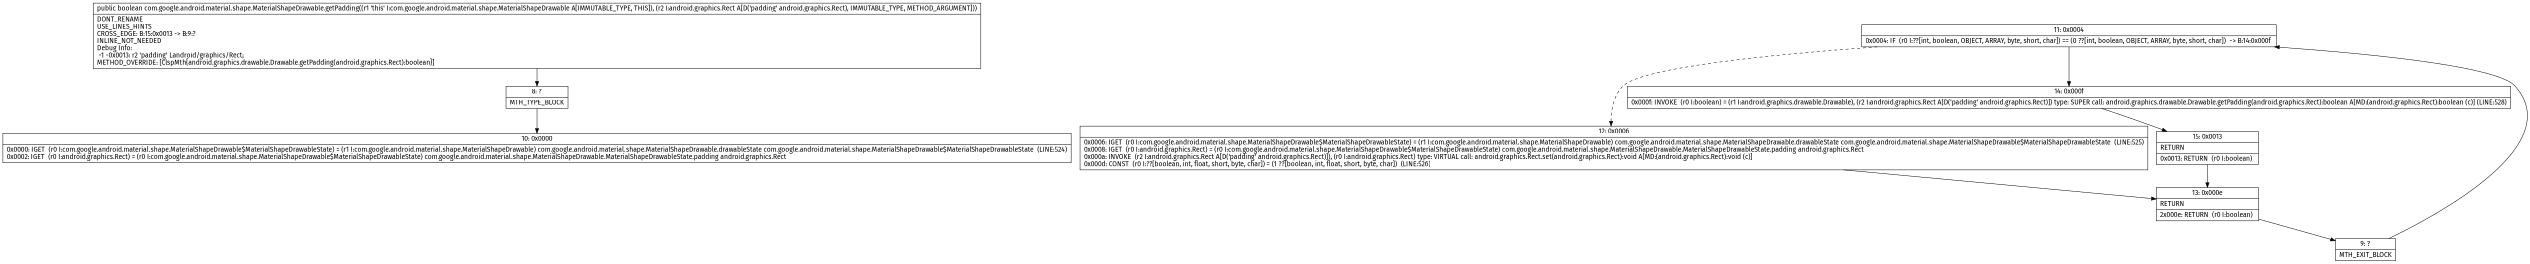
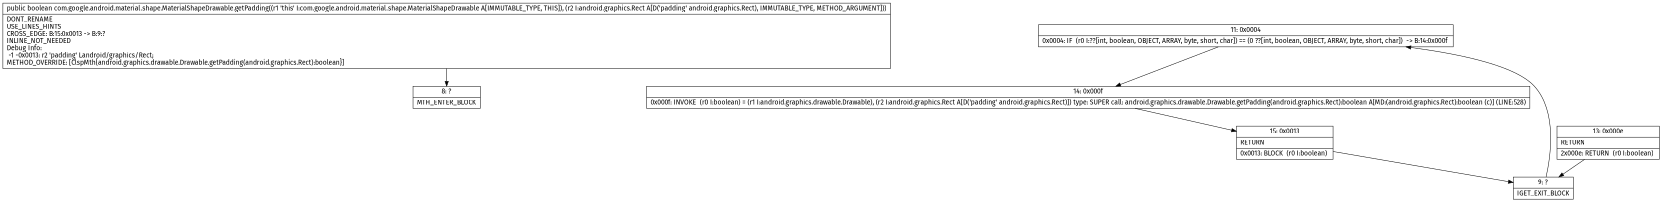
  digraph {
    fontname="Fira Sans"
    node [fontname="Fira Sans" shape=record]
    edge [fontname="Fira Sans"]
-   n1 [label="{8\:\ ?|MTH_TYPE_BLOCK\l}"]
-   n2 [label="{10\:\ 0x0000|0x0000: IGET  (r0 I:com.google.android.material.shape.MaterialShapeDrawable$MaterialShapeDrawableState) = (r1 I:com.google.android.material.shape.MaterialShapeDrawable) com.google.android.material.shape.MaterialShapeDrawable.drawableState com.google.android.material.shape.MaterialShapeDrawable$MaterialShapeDrawableState  (LINE:524)\l0x0002: IGET  (r0 I:android.graphics.Rect) = (r0 I:com.google.android.material.shape.MaterialShapeDrawable$MaterialShapeDrawableState) com.google.android.material.shape.MaterialShapeDrawable.MaterialShapeDrawableState.padding android.graphics.Rect \l}"]
+   n1 [label="{8\:\ ?|MTH_ENTER_BLOCK\l}"]
    n3 [label="{11\:\ 0x0004|0x0004: IF  (r0 I:??[int, boolean, OBJECT, ARRAY, byte, short, char]) == (0 ??[int, boolean, OBJECT, ARRAY, byte, short, char])  \-\> B:14:0x000f \l}"]
-   n4 [label="{12\:\ 0x0006|0x0006: IGET  (r0 I:com.google.android.material.shape.MaterialShapeDrawable$MaterialShapeDrawableState) = (r1 I:com.google.android.material.shape.MaterialShapeDrawable) com.google.android.material.shape.MaterialShapeDrawable.drawableState com.google.android.material.shape.MaterialShapeDrawable$MaterialShapeDrawableState  (LINE:525)\l0x0008: IGET  (r0 I:android.graphics.Rect) = (r0 I:com.google.android.material.shape.MaterialShapeDrawable$MaterialShapeDrawableState) com.google.android.material.shape.MaterialShapeDrawable.MaterialShapeDrawableState.padding android.graphics.Rect \l0x000a: INVOKE  (r2 I:android.graphics.Rect A[D('padding' android.graphics.Rect)]), (r0 I:android.graphics.Rect) type: VIRTUAL call: android.graphics.Rect.set(android.graphics.Rect):void A[MD:(android.graphics.Rect):void (c)]\l0x000d: CONST  (r0 I:??[boolean, int, float, short, byte, char]) = (1 ??[boolean, int, float, short, byte, char])  (LINE:526)\l}"]
    n5 [label="{14\:\ 0x000f|0x000f: INVOKE  (r0 I:boolean) = (r1 I:android.graphics.drawable.Drawable), (r2 I:android.graphics.Rect A[D('padding' android.graphics.Rect)]) type: SUPER call: android.graphics.drawable.Drawable.getPadding(android.graphics.Rect):boolean A[MD:(android.graphics.Rect):boolean (c)] (LINE:528)\l}"]
    n6 [label="{13\:\ 0x000e|RETURN\l|2x000e: RETURN  (r0 I:boolean) \l}"]
-   n7 [label="{15\:\ 0x0013|RETURN\l|0x0013: RETURN  (r0 I:boolean) \l}"]
-   n8 [label="{9\:\ ?|MTH_EXIT_BLOCK\l}"]
+   n7 [label="{15\:\ 0x0013|RETURN\l|0x0013: BLOCK  (r0 I:boolean) \l}"]
+   n8 [label="{9\:\ ?|IGET_EXIT_BLOCK\l}"]
    n9 [label="{public boolean com.google.android.material.shape.MaterialShapeDrawable.getPadding((r1 'this' I:com.google.android.material.shape.MaterialShapeDrawable A[IMMUTABLE_TYPE, THIS]), (r2 I:android.graphics.Rect A[D('padding' android.graphics.Rect), IMMUTABLE_TYPE, METHOD_ARGUMENT]))  | DONT_RENAME\lUSE_LINES_HINTS\lCROSS_EDGE: B:15:0x0013 \-\> B:9:?\lINLINE_NOT_NEEDED\lDebug Info:\l  \-1 \-0x0013: r2 'padding' Landroid\/graphics\/Rect;\lMETHOD_OVERRIDE: [ClspMth\{android.graphics.drawable.Drawable.getPadding(android.graphics.Rect):boolean\}]\l}"]
-   n1 -> n2
-   n3 -> n4 [style=dashed]
    n3 -> n5
-   n4 -> n6
    n5 -> n7
    n6 -> n8
-   n7 -> n6
+   n7 -> n8
    n8 -> n3
    n9 -> n1
  }
